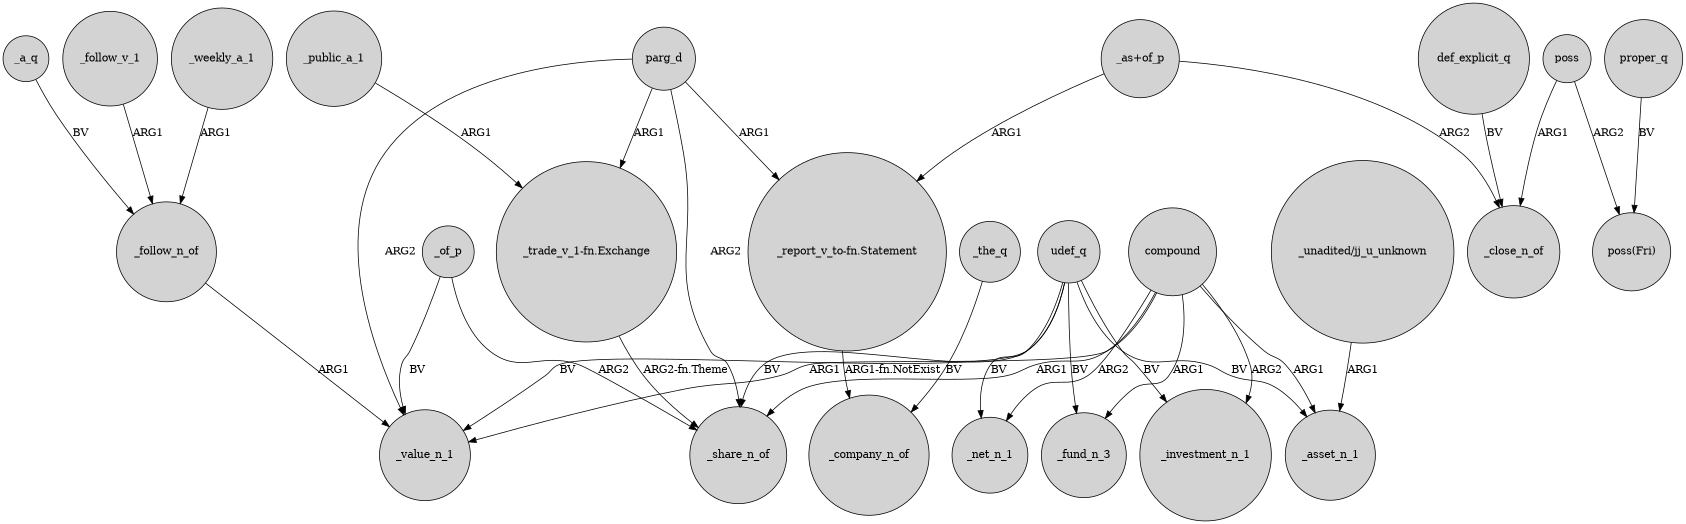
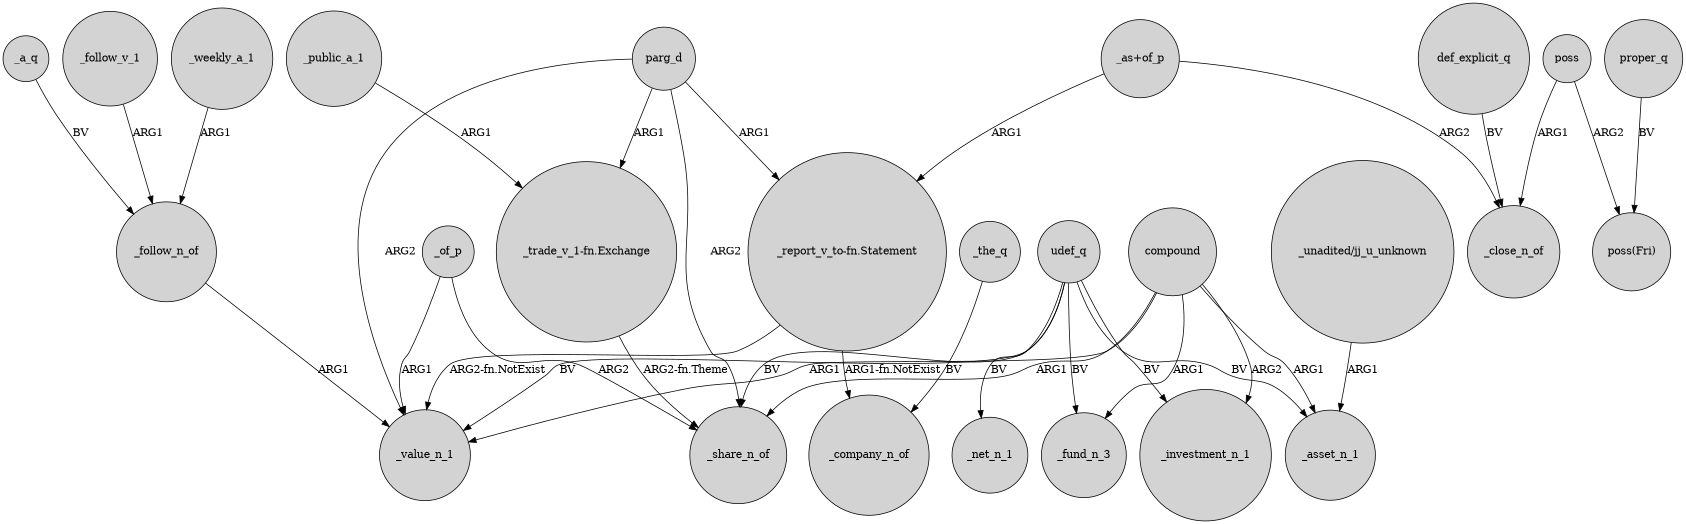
  digraph {
    node [shape=circle style=filled]
    n1 [label=_follow_n_of]
    _value_n_1
    "_unadited/jj_u_unknown"
    _asset_n_1
    n5 [label="poss(Fri)"]
    proper_q
    parg_d
    _share_n_of
    "_trade_v_1-fn.Exchange"
    "_report_v_to-fn.Statement"
    _company_n_of
    _follow_v_1
    poss
    _close_n_of
    _of_p
    compound
    _investment_n_1
    n18 [label=_fund_n_3]
    _net_n_1
    udef_q
    _the_q
    "_as+of_p"
    def_explicit_q
    _public_a_1
    _weekly_a_1
    _a_q
    n1 -> _value_n_1 [label=ARG1]
    "_unadited/jj_u_unknown" -> _asset_n_1 [label=ARG1]
    proper_q -> n5 [label=BV]
    parg_d -> _value_n_1 [label=ARG2]
    parg_d -> _share_n_of [label=ARG2]
    parg_d -> "_trade_v_1-fn.Exchange" [label=ARG1]
    parg_d -> "_report_v_to-fn.Statement" [label=ARG1]
    "_trade_v_1-fn.Exchange" -> _share_n_of [label="ARG2-fn.Theme"]
+   "_report_v_to-fn.Statement" -> _value_n_1 [label="ARG2-fn.NotExist"]
    "_report_v_to-fn.Statement" -> _company_n_of [label="ARG1-fn.NotExist"]
    _follow_v_1 -> n1 [label=ARG1]
    poss -> n5 [label=ARG2]
    poss -> _close_n_of [label=ARG1]
-   _of_p -> _value_n_1 [label=BV]
+   _of_p -> _value_n_1 [label=ARG1]
    _of_p -> _share_n_of [label=ARG2]
    compound -> _value_n_1 [label=ARG1]
    compound -> _asset_n_1 [label=ARG1]
    compound -> _share_n_of [label=ARG1]
    compound -> _investment_n_1 [label=ARG2]
    compound -> n18 [label=ARG1]
-   compound -> _net_n_1 [label=ARG2]
    udef_q -> _value_n_1 [label=BV]
    udef_q -> _asset_n_1 [label=BV]
    udef_q -> _share_n_of [label=BV]
    udef_q -> _investment_n_1 [label=BV]
    udef_q -> n18 [label=BV]
    udef_q -> _net_n_1 [label=BV]
    _the_q -> _company_n_of [label=BV]
    "_as+of_p" -> "_report_v_to-fn.Statement" [label=ARG1]
    "_as+of_p" -> _close_n_of [label=ARG2]
    def_explicit_q -> _close_n_of [label=BV]
    _public_a_1 -> "_trade_v_1-fn.Exchange" [label=ARG1]
    _weekly_a_1 -> n1 [label=ARG1]
    _a_q -> n1 [label=BV]
  }
